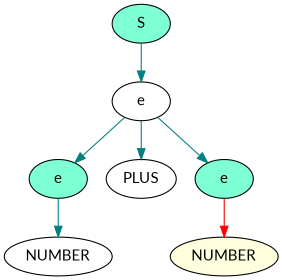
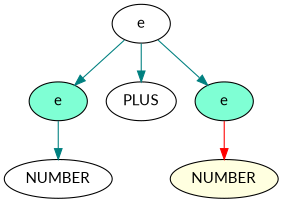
  digraph {
    fontname=Lato
    node [style=filled fillcolor=aquamarine fontname=Lato]
    edge [color=teal fontname=Lato]
-   n1 [label=S]
    n2 [label=e fillcolor=white]
    n3 [label=e]
    n4 [label=PLUS fillcolor=white]
    n5 [label=e]
    n6 [label=NUMBER fillcolor=white]
    n7 [label=NUMBER fillcolor=lightyellow]
-   n1 -> n2
    n2 -> n3
    n2 -> n4
    n2 -> n5
    n3 -> n6
    n5 -> n7 [color=red]
  }
